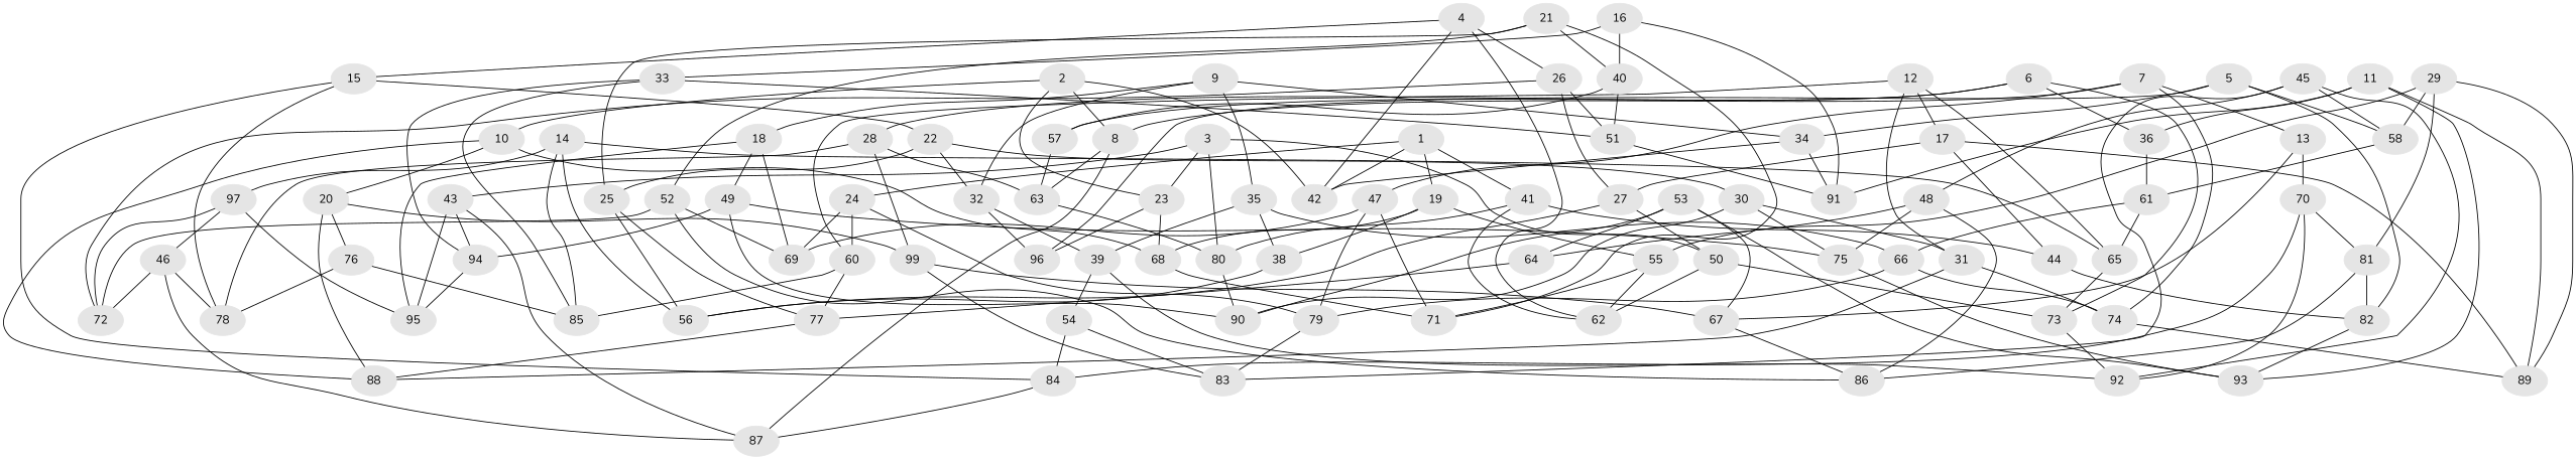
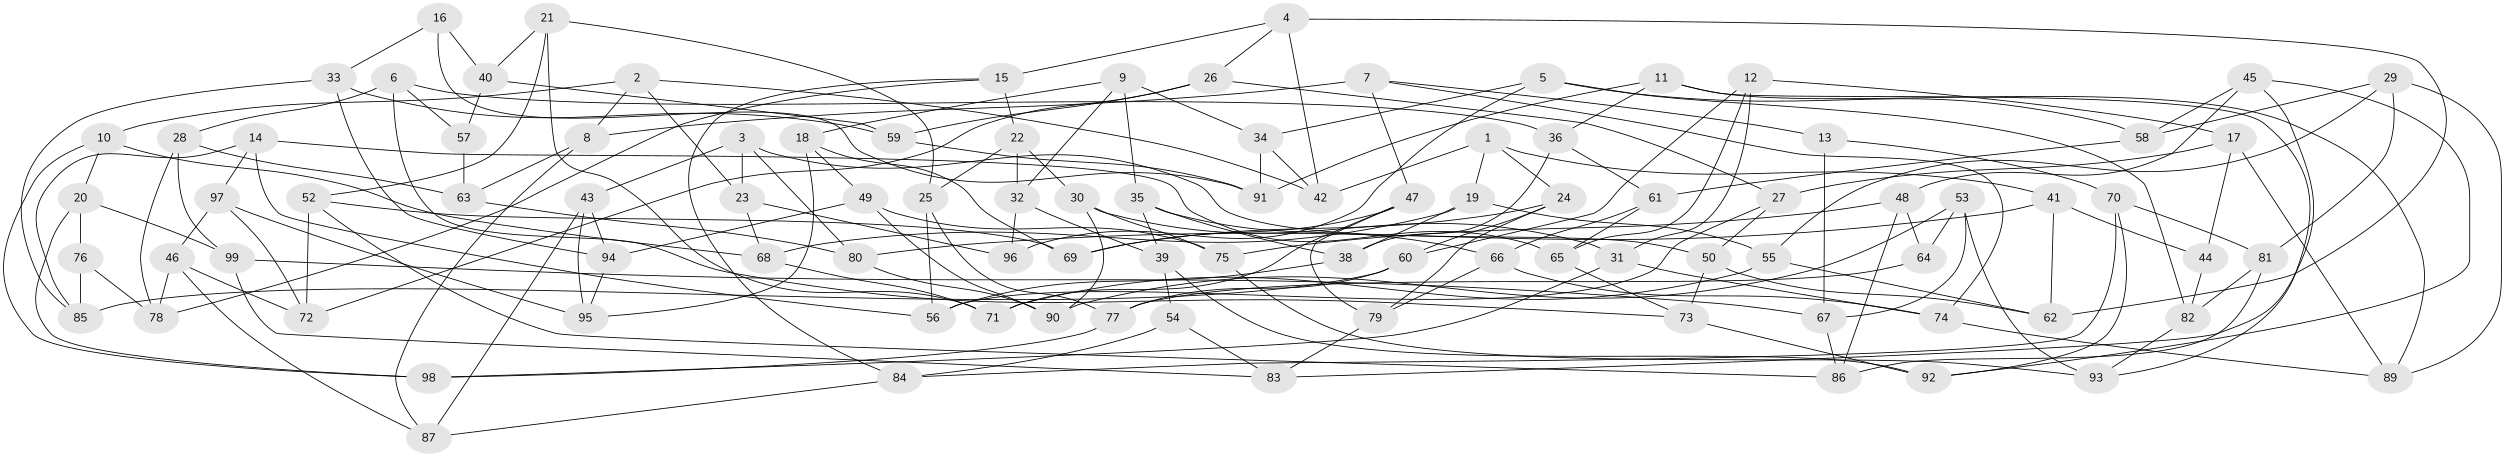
  graph {
    fontname=Nunito
    node [color=gray90 fontname=Nunito style=filled]
    edge [fontname=Nunito]
    1
    19
    24
    41
    42
    68
    38
    55
    60
    69
    79
    80
    62
    44
    2
    8
    10
    23
    63
    87
    20
-   88
+   88 [label=98]
    96
    3
    43
    50
    95
    94
    73
    90
    4
    15
    26
    22
    78
    84
    27
-   51
+   51 [label=59]
    72
    5
    34
    58
    82
    91
    61
    93
    6
    28
    36
    57
    n51 [label=99]
    92
    7
    13
    47
    74
    67
    70
    71
    89
    9
    18
    32
    35
    49
    39
    66
    76
    11
    12
    17
    31
    65
    85
    77
    16
    33
    40
    86
    81
    14
    n82 [label=97]
    56
    46
    25
    30
    75
    83
    21
    52
    29
    54
    45
    48
    64
    53
    1 -- 19
    1 -- 24
    1 -- 41
    1 -- 42
    19 -- 68
    19 -- 38
    19 -- 55
    24 -- 60
    24 -- 69
    24 -- 79
    41 -- 80
    41 -- 62
    41 -- 44
    68 -- 71
    38 -- 56
    55 -- 62
    55 -- 71
    60 -- 85
    60 -- 77
    79 -- 83
    80 -- 90
    44 -- 82
    2 -- 42
    2 -- 8
    2 -- 10
    2 -- 23
    8 -- 63
    8 -- 87
    10 -- 68
    10 -- 20
    10 -- 88
    23 -- 68
    23 -- 96
    63 -- 80
    20 -- 88
    20 -- n51
    20 -- 76
    3 -- 80
    3 -- 23
    3 -- 43
    3 -- 50
    43 -- 87
    43 -- 95
    43 -- 94
    50 -- 62
    50 -- 73
    94 -- 95
    73 -- 92
    4 -- 42
    4 -- 62
    4 -- 15
    4 -- 26
    15 -- 22
    15 -- 78
    15 -- 84
    26 -- 27
    26 -- 51
    26 -- 72
    22 -- 32
    22 -- 25
    22 -- 30
    84 -- 87
    27 -- 50
    27 -- 56
    51 -- 91
    5 -- 96
    5 -- 34
    5 -- 58
    5 -- 82
    34 -- 42
    34 -- 91
    58 -- 61
    82 -- 93
    61 -- 66
    61 -- 65
    6 -- 73
    6 -- 28
    6 -- 36
    6 -- 57
    28 -- 63
    28 -- 78
    28 -- n51
+   36 -- 38
    36 -- 61
    57 -- 63
    n51 -- 67
    n51 -- 83
    7 -- 8
    7 -- 13
    7 -- 47
    7 -- 74
    13 -- 67
    13 -- 70
    47 -- 69
    47 -- 79
    47 -- 71
    74 -- 89
    67 -- 86
    70 -- 84
    70 -- 92
    70 -- 81
    9 -- 34
    9 -- 18
    9 -- 32
    9 -- 35
    18 -- 69
    18 -- 95
    18 -- 49
    32 -- 96
    32 -- 39
    35 -- 38
    35 -- 39
    35 -- 66
    49 -- 94
    49 -- 90
    49 -- 75
    39 -- 92
    39 -- 54
    66 -- 79
    66 -- 74
    76 -- 78
    76 -- 85
    11 -- 91
    11 -- 93
    11 -- 36
    11 -- 89
    12 -- 60
    12 -- 17
    12 -- 31
    12 -- 65
    17 -- 44
    17 -- 27
    17 -- 89
    31 -- 88
    31 -- 74
    65 -- 73
    77 -- 88
    16 -- 91
    16 -- 33
    16 -- 40
    33 -- 94
    33 -- 51
    33 -- 85
    40 -- 51
    40 -- 57
    81 -- 82
    81 -- 86
    14 -- 65
    14 -- 85
    14 -- n82
    14 -- 56
    n82 -- 95
    n82 -- 72
    n82 -- 46
    46 -- 87
    46 -- 78
    46 -- 72
    25 -- 77
    25 -- 56
    30 -- 90
    30 -- 31
    30 -- 75
    75 -- 93
    21 -- 71
    21 -- 40
    21 -- 25
    21 -- 52
    52 -- 69
    52 -- 72
    52 -- 86
    29 -- 55
    29 -- 58
    29 -- 89
    29 -- 81
    54 -- 84
    54 -- 83
    45 -- 58
    45 -- 92
    45 -- 83
    45 -- 48
    48 -- 86
    48 -- 75
    48 -- 64
    64 -- 77
    53 -- 90
    53 -- 93
    53 -- 67
    53 -- 64
  }
